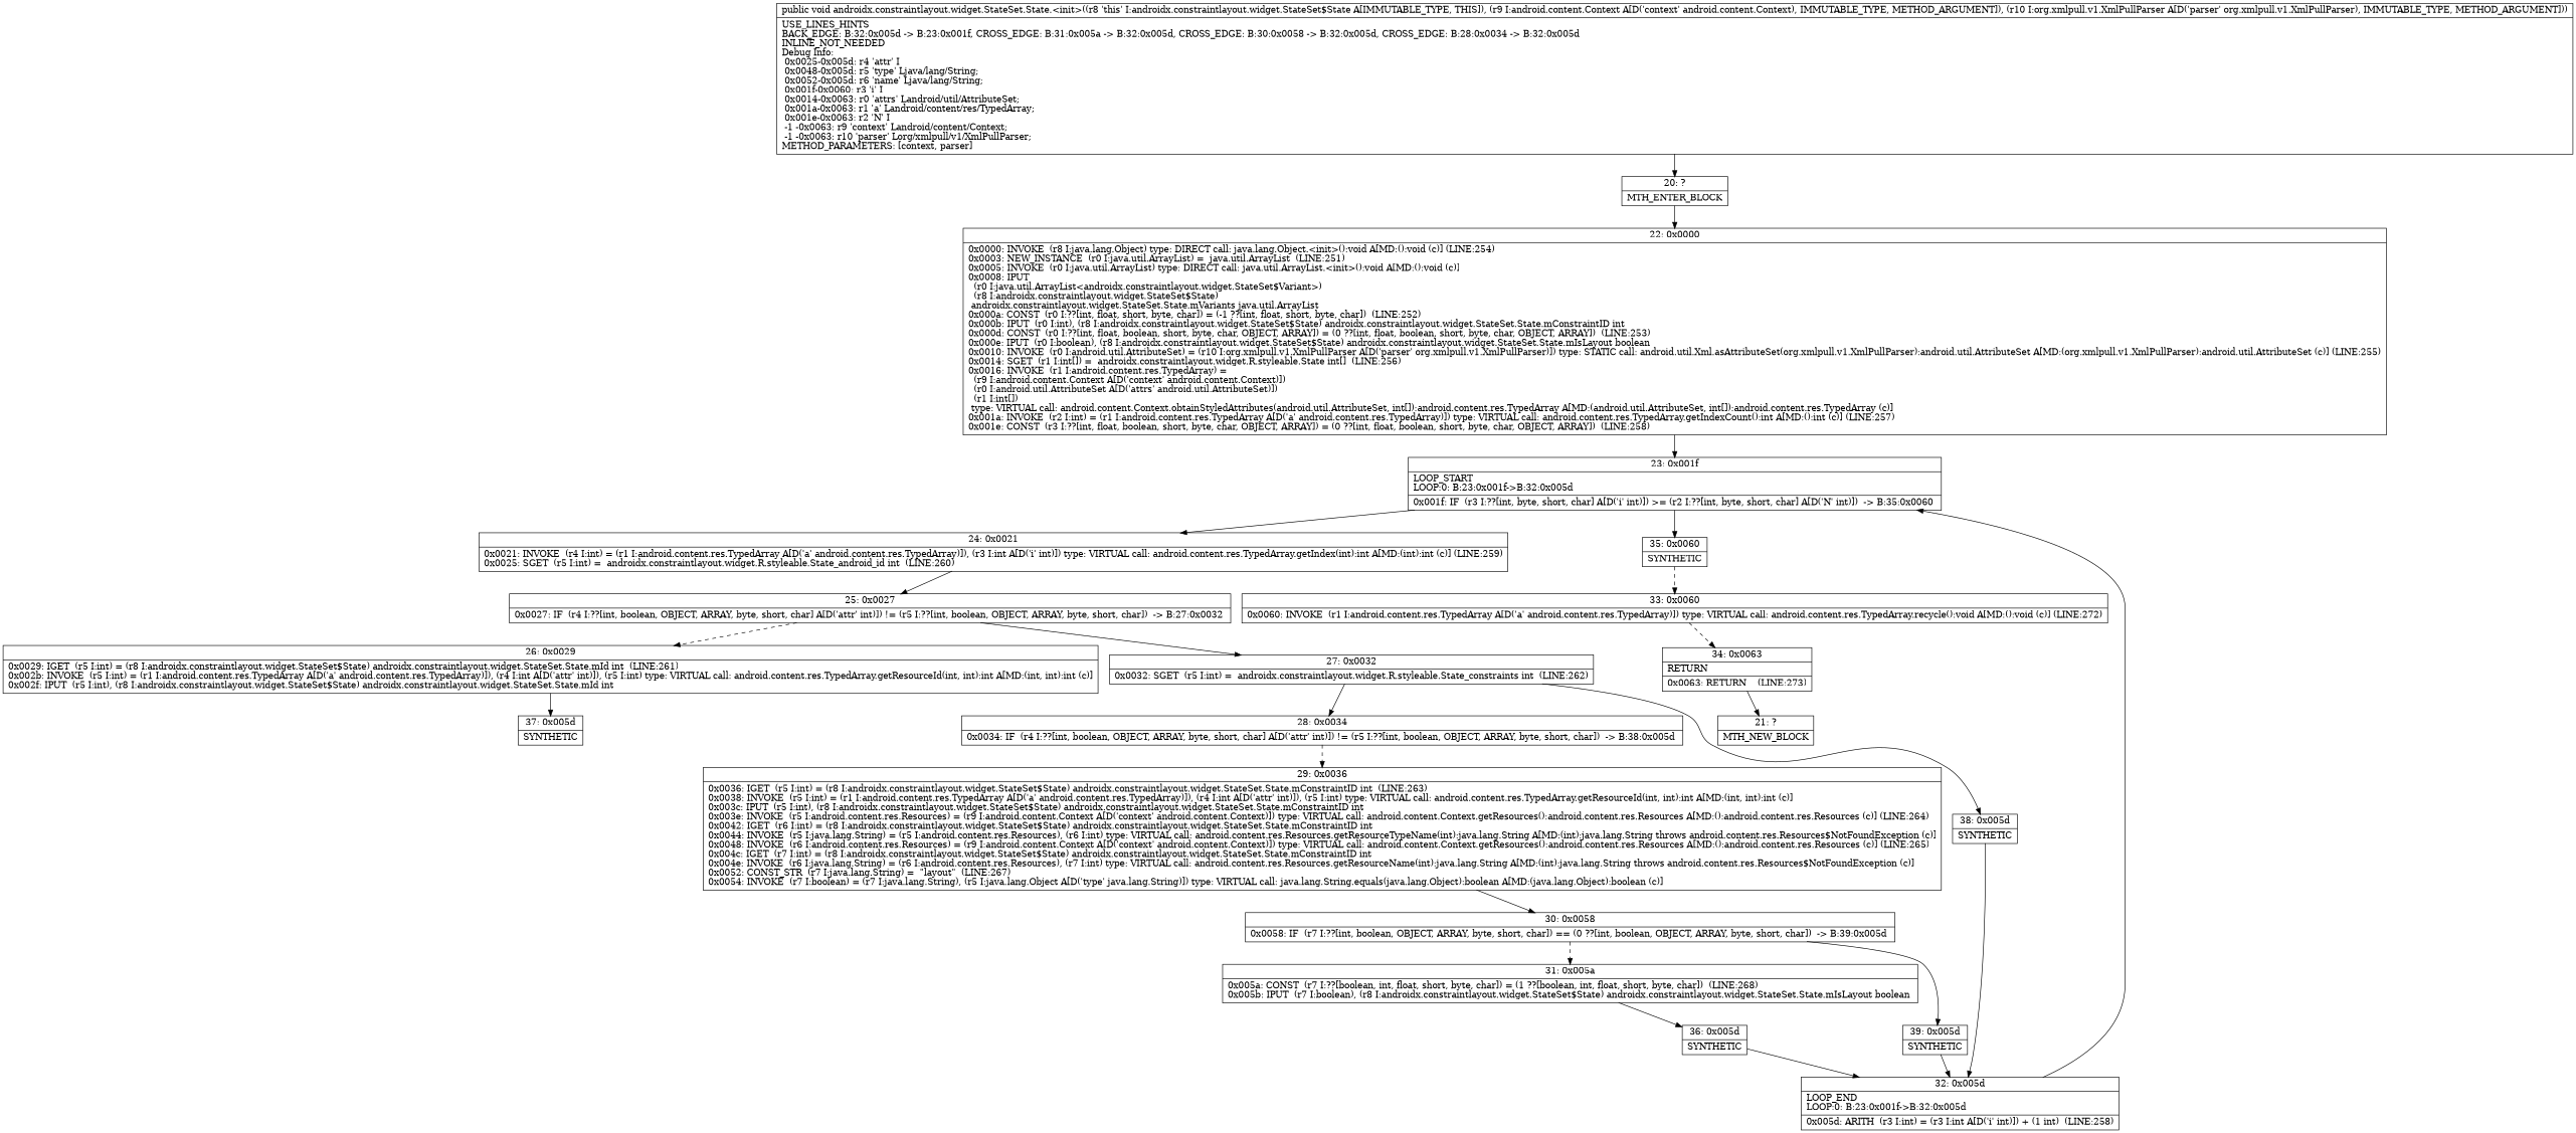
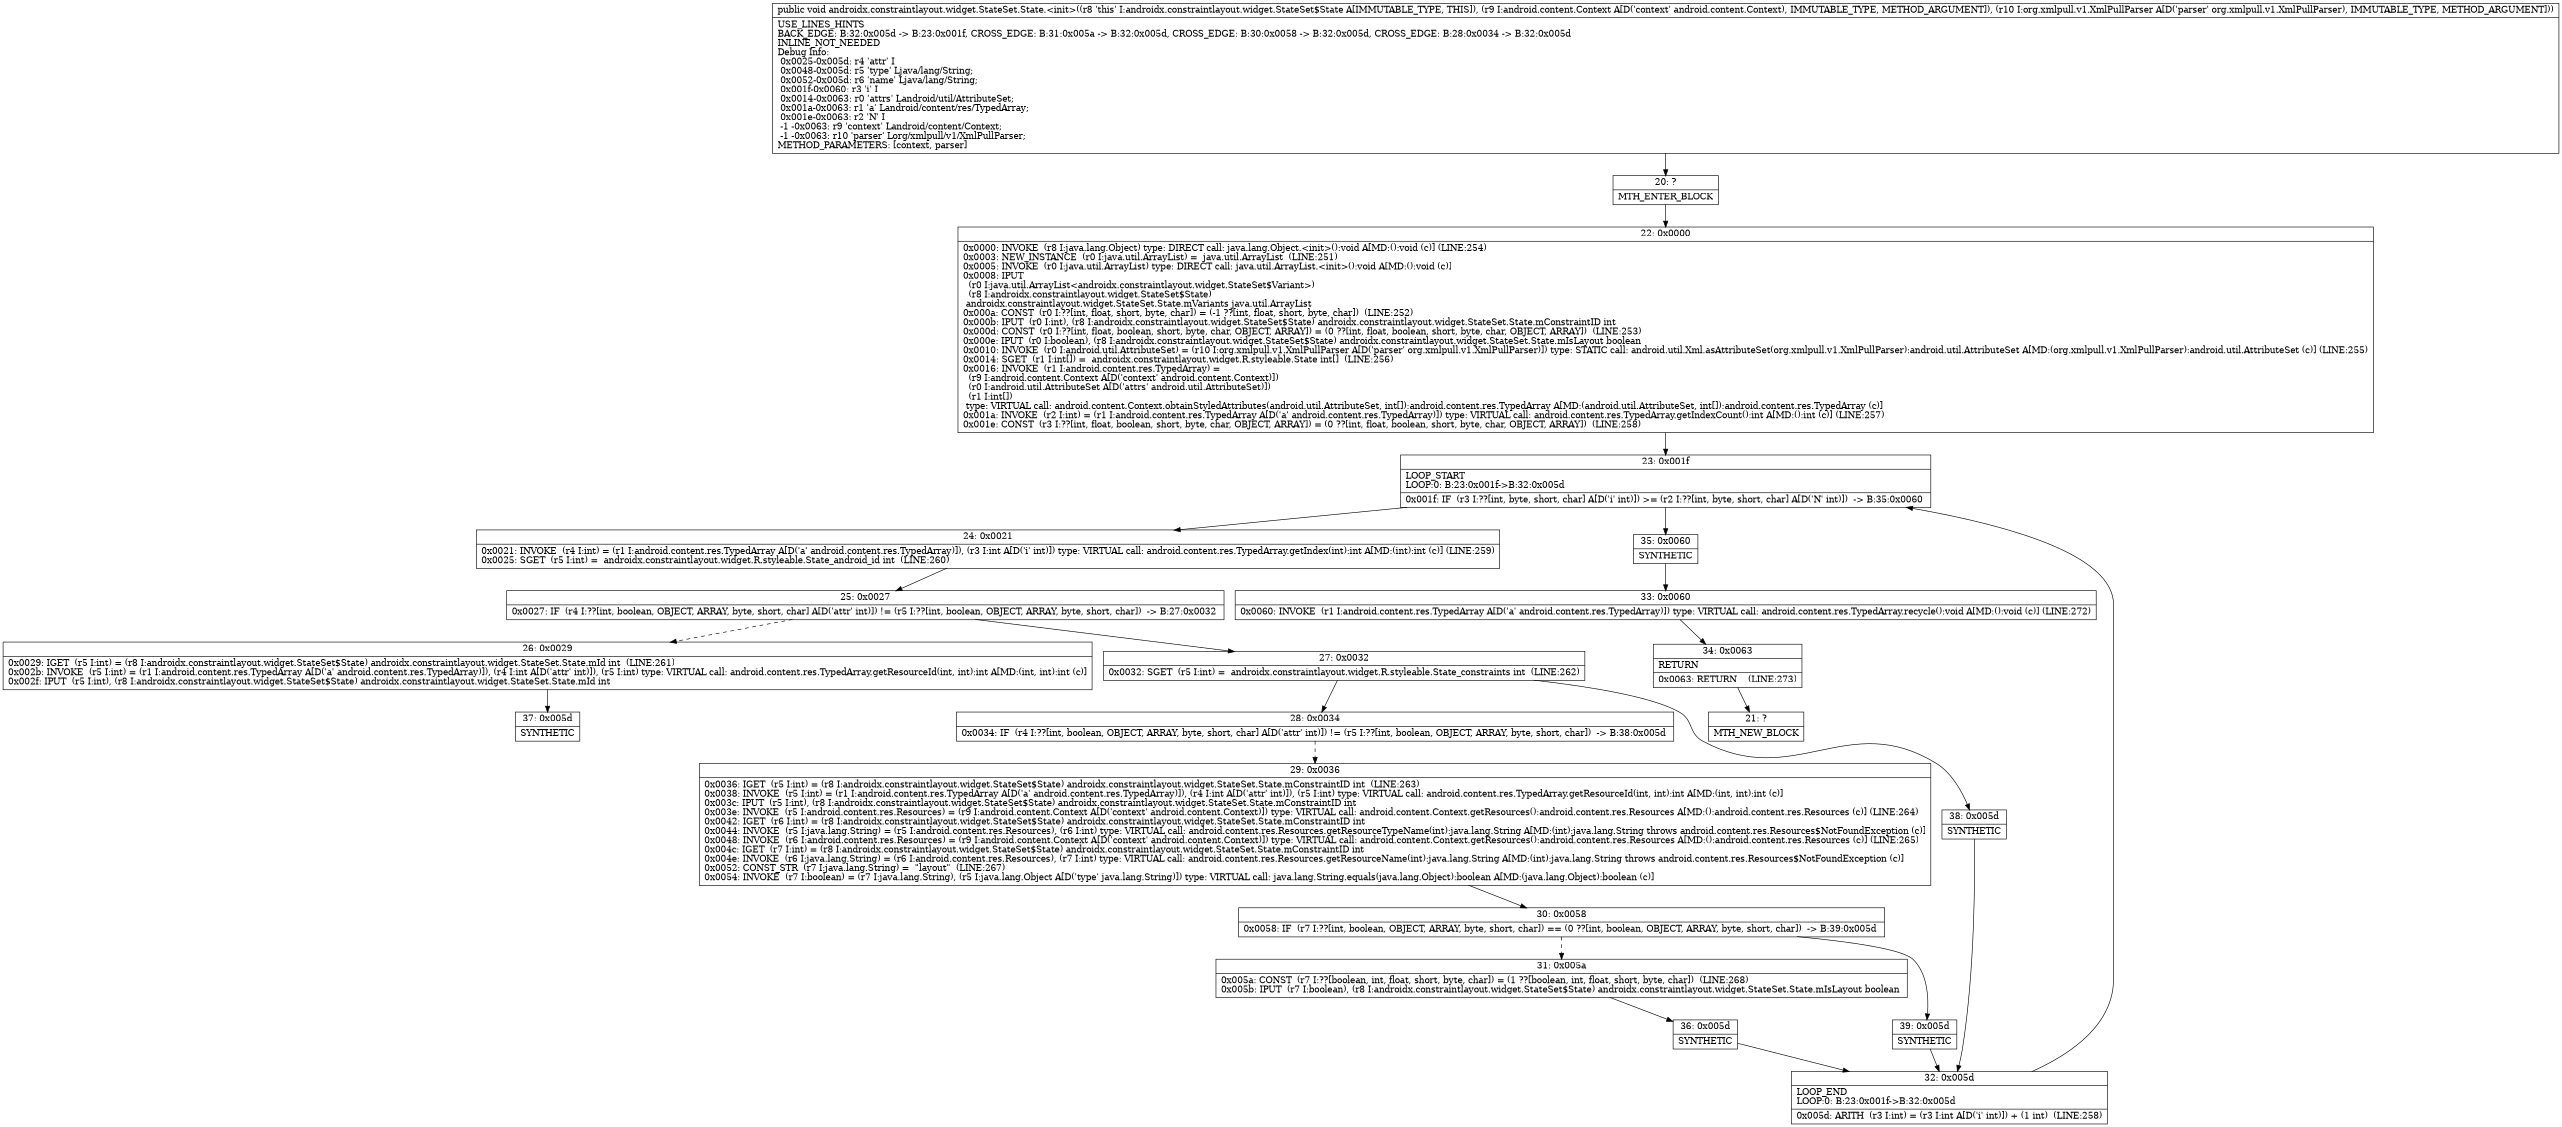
  digraph {
    node [shape=record]
    n1 [label="{20\:\ ?|MTH_ENTER_BLOCK\l}"]
    n2 [label="{22\:\ 0x0000|0x0000: INVOKE  (r8 I:java.lang.Object) type: DIRECT call: java.lang.Object.\<init\>():void A[MD:():void (c)] (LINE:254)\l0x0003: NEW_INSTANCE  (r0 I:java.util.ArrayList) =  java.util.ArrayList  (LINE:251)\l0x0005: INVOKE  (r0 I:java.util.ArrayList) type: DIRECT call: java.util.ArrayList.\<init\>():void A[MD:():void (c)]\l0x0008: IPUT  \l  (r0 I:java.util.ArrayList\<androidx.constraintlayout.widget.StateSet$Variant\>)\l  (r8 I:androidx.constraintlayout.widget.StateSet$State)\l androidx.constraintlayout.widget.StateSet.State.mVariants java.util.ArrayList \l0x000a: CONST  (r0 I:??[int, float, short, byte, char]) = (\-1 ??[int, float, short, byte, char])  (LINE:252)\l0x000b: IPUT  (r0 I:int), (r8 I:androidx.constraintlayout.widget.StateSet$State) androidx.constraintlayout.widget.StateSet.State.mConstraintID int \l0x000d: CONST  (r0 I:??[int, float, boolean, short, byte, char, OBJECT, ARRAY]) = (0 ??[int, float, boolean, short, byte, char, OBJECT, ARRAY])  (LINE:253)\l0x000e: IPUT  (r0 I:boolean), (r8 I:androidx.constraintlayout.widget.StateSet$State) androidx.constraintlayout.widget.StateSet.State.mIsLayout boolean \l0x0010: INVOKE  (r0 I:android.util.AttributeSet) = (r10 I:org.xmlpull.v1.XmlPullParser A[D('parser' org.xmlpull.v1.XmlPullParser)]) type: STATIC call: android.util.Xml.asAttributeSet(org.xmlpull.v1.XmlPullParser):android.util.AttributeSet A[MD:(org.xmlpull.v1.XmlPullParser):android.util.AttributeSet (c)] (LINE:255)\l0x0014: SGET  (r1 I:int[]) =  androidx.constraintlayout.widget.R.styleable.State int[]  (LINE:256)\l0x0016: INVOKE  (r1 I:android.content.res.TypedArray) = \l  (r9 I:android.content.Context A[D('context' android.content.Context)])\l  (r0 I:android.util.AttributeSet A[D('attrs' android.util.AttributeSet)])\l  (r1 I:int[])\l type: VIRTUAL call: android.content.Context.obtainStyledAttributes(android.util.AttributeSet, int[]):android.content.res.TypedArray A[MD:(android.util.AttributeSet, int[]):android.content.res.TypedArray (c)]\l0x001a: INVOKE  (r2 I:int) = (r1 I:android.content.res.TypedArray A[D('a' android.content.res.TypedArray)]) type: VIRTUAL call: android.content.res.TypedArray.getIndexCount():int A[MD:():int (c)] (LINE:257)\l0x001e: CONST  (r3 I:??[int, float, boolean, short, byte, char, OBJECT, ARRAY]) = (0 ??[int, float, boolean, short, byte, char, OBJECT, ARRAY])  (LINE:258)\l}"]
    n3 [label="{23\:\ 0x001f|LOOP_START\lLOOP:0: B:23:0x001f\-\>B:32:0x005d\l|0x001f: IF  (r3 I:??[int, byte, short, char] A[D('i' int)]) \>= (r2 I:??[int, byte, short, char] A[D('N' int)])  \-\> B:35:0x0060 \l}"]
    n4 [label="{24\:\ 0x0021|0x0021: INVOKE  (r4 I:int) = (r1 I:android.content.res.TypedArray A[D('a' android.content.res.TypedArray)]), (r3 I:int A[D('i' int)]) type: VIRTUAL call: android.content.res.TypedArray.getIndex(int):int A[MD:(int):int (c)] (LINE:259)\l0x0025: SGET  (r5 I:int) =  androidx.constraintlayout.widget.R.styleable.State_android_id int  (LINE:260)\l}"]
    n5 [label="{35\:\ 0x0060|SYNTHETIC\l}"]
    n6 [label="{25\:\ 0x0027|0x0027: IF  (r4 I:??[int, boolean, OBJECT, ARRAY, byte, short, char] A[D('attr' int)]) != (r5 I:??[int, boolean, OBJECT, ARRAY, byte, short, char])  \-\> B:27:0x0032 \l}"]
    n7 [label="{33\:\ 0x0060|0x0060: INVOKE  (r1 I:android.content.res.TypedArray A[D('a' android.content.res.TypedArray)]) type: VIRTUAL call: android.content.res.TypedArray.recycle():void A[MD:():void (c)] (LINE:272)\l}"]
    n8 [label="{26\:\ 0x0029|0x0029: IGET  (r5 I:int) = (r8 I:androidx.constraintlayout.widget.StateSet$State) androidx.constraintlayout.widget.StateSet.State.mId int  (LINE:261)\l0x002b: INVOKE  (r5 I:int) = (r1 I:android.content.res.TypedArray A[D('a' android.content.res.TypedArray)]), (r4 I:int A[D('attr' int)]), (r5 I:int) type: VIRTUAL call: android.content.res.TypedArray.getResourceId(int, int):int A[MD:(int, int):int (c)]\l0x002f: IPUT  (r5 I:int), (r8 I:androidx.constraintlayout.widget.StateSet$State) androidx.constraintlayout.widget.StateSet.State.mId int \l}"]
    n9 [label="{27\:\ 0x0032|0x0032: SGET  (r5 I:int) =  androidx.constraintlayout.widget.R.styleable.State_constraints int  (LINE:262)\l}"]
    n10 [label="{37\:\ 0x005d|SYNTHETIC\l}"]
    n11 [label="{28\:\ 0x0034|0x0034: IF  (r4 I:??[int, boolean, OBJECT, ARRAY, byte, short, char] A[D('attr' int)]) != (r5 I:??[int, boolean, OBJECT, ARRAY, byte, short, char])  \-\> B:38:0x005d \l}"]
    n12 [label="{38\:\ 0x005d|SYNTHETIC\l}"]
    n13 [label="{32\:\ 0x005d|LOOP_END\lLOOP:0: B:23:0x001f\-\>B:32:0x005d\l|0x005d: ARITH  (r3 I:int) = (r3 I:int A[D('i' int)]) + (1 int)  (LINE:258)\l}"]
    n14 [label="{29\:\ 0x0036|0x0036: IGET  (r5 I:int) = (r8 I:androidx.constraintlayout.widget.StateSet$State) androidx.constraintlayout.widget.StateSet.State.mConstraintID int  (LINE:263)\l0x0038: INVOKE  (r5 I:int) = (r1 I:android.content.res.TypedArray A[D('a' android.content.res.TypedArray)]), (r4 I:int A[D('attr' int)]), (r5 I:int) type: VIRTUAL call: android.content.res.TypedArray.getResourceId(int, int):int A[MD:(int, int):int (c)]\l0x003c: IPUT  (r5 I:int), (r8 I:androidx.constraintlayout.widget.StateSet$State) androidx.constraintlayout.widget.StateSet.State.mConstraintID int \l0x003e: INVOKE  (r5 I:android.content.res.Resources) = (r9 I:android.content.Context A[D('context' android.content.Context)]) type: VIRTUAL call: android.content.Context.getResources():android.content.res.Resources A[MD:():android.content.res.Resources (c)] (LINE:264)\l0x0042: IGET  (r6 I:int) = (r8 I:androidx.constraintlayout.widget.StateSet$State) androidx.constraintlayout.widget.StateSet.State.mConstraintID int \l0x0044: INVOKE  (r5 I:java.lang.String) = (r5 I:android.content.res.Resources), (r6 I:int) type: VIRTUAL call: android.content.res.Resources.getResourceTypeName(int):java.lang.String A[MD:(int):java.lang.String throws android.content.res.Resources$NotFoundException (c)]\l0x0048: INVOKE  (r6 I:android.content.res.Resources) = (r9 I:android.content.Context A[D('context' android.content.Context)]) type: VIRTUAL call: android.content.Context.getResources():android.content.res.Resources A[MD:():android.content.res.Resources (c)] (LINE:265)\l0x004c: IGET  (r7 I:int) = (r8 I:androidx.constraintlayout.widget.StateSet$State) androidx.constraintlayout.widget.StateSet.State.mConstraintID int \l0x004e: INVOKE  (r6 I:java.lang.String) = (r6 I:android.content.res.Resources), (r7 I:int) type: VIRTUAL call: android.content.res.Resources.getResourceName(int):java.lang.String A[MD:(int):java.lang.String throws android.content.res.Resources$NotFoundException (c)]\l0x0052: CONST_STR  (r7 I:java.lang.String) =  \"layout\"  (LINE:267)\l0x0054: INVOKE  (r7 I:boolean) = (r7 I:java.lang.String), (r5 I:java.lang.Object A[D('type' java.lang.String)]) type: VIRTUAL call: java.lang.String.equals(java.lang.Object):boolean A[MD:(java.lang.Object):boolean (c)]\l}"]
    n15 [label="{30\:\ 0x0058|0x0058: IF  (r7 I:??[int, boolean, OBJECT, ARRAY, byte, short, char]) == (0 ??[int, boolean, OBJECT, ARRAY, byte, short, char])  \-\> B:39:0x005d \l}"]
    n16 [label="{31\:\ 0x005a|0x005a: CONST  (r7 I:??[boolean, int, float, short, byte, char]) = (1 ??[boolean, int, float, short, byte, char])  (LINE:268)\l0x005b: IPUT  (r7 I:boolean), (r8 I:androidx.constraintlayout.widget.StateSet$State) androidx.constraintlayout.widget.StateSet.State.mIsLayout boolean \l}"]
    n17 [label="{39\:\ 0x005d|SYNTHETIC\l}"]
    n18 [label="{36\:\ 0x005d|SYNTHETIC\l}"]
    n19 [label="{34\:\ 0x0063|RETURN\l|0x0063: RETURN    (LINE:273)\l}"]
    n20 [label="{21\:\ ?|MTH_NEW_BLOCK\l}"]
    n21 [label="{public void androidx.constraintlayout.widget.StateSet.State.\<init\>((r8 'this' I:androidx.constraintlayout.widget.StateSet$State A[IMMUTABLE_TYPE, THIS]), (r9 I:android.content.Context A[D('context' android.content.Context), IMMUTABLE_TYPE, METHOD_ARGUMENT]), (r10 I:org.xmlpull.v1.XmlPullParser A[D('parser' org.xmlpull.v1.XmlPullParser), IMMUTABLE_TYPE, METHOD_ARGUMENT]))  | USE_LINES_HINTS\lBACK_EDGE: B:32:0x005d \-\> B:23:0x001f, CROSS_EDGE: B:31:0x005a \-\> B:32:0x005d, CROSS_EDGE: B:30:0x0058 \-\> B:32:0x005d, CROSS_EDGE: B:28:0x0034 \-\> B:32:0x005d\lINLINE_NOT_NEEDED\lDebug Info:\l  0x0025\-0x005d: r4 'attr' I\l  0x0048\-0x005d: r5 'type' Ljava\/lang\/String;\l  0x0052\-0x005d: r6 'name' Ljava\/lang\/String;\l  0x001f\-0x0060: r3 'i' I\l  0x0014\-0x0063: r0 'attrs' Landroid\/util\/AttributeSet;\l  0x001a\-0x0063: r1 'a' Landroid\/content\/res\/TypedArray;\l  0x001e\-0x0063: r2 'N' I\l  \-1 \-0x0063: r9 'context' Landroid\/content\/Context;\l  \-1 \-0x0063: r10 'parser' Lorg\/xmlpull\/v1\/XmlPullParser;\lMETHOD_PARAMETERS: [context, parser]\l}"]
    n1 -> n2
    n2 -> n3
    n3 -> n4 [style=solid]
    n3 -> n5
    n4 -> n6
-   n5 -> n7 [style=dashed]
+   n5 -> n7
    n6 -> n8 [style=dashed]
    n6 -> n9
-   n7 -> n19 [style=dashed]
+   n7 -> n19
    n8 -> n10
    n9 -> n11
    n9 -> n12
    n11 -> n14 [style=dashed]
    n12 -> n13
    n13 -> n3
    n14 -> n15
    n15 -> n16 [style=dashed]
    n15 -> n17
    n16 -> n18
    n17 -> n13
    n18 -> n13
    n19 -> n20
    n21 -> n1
  }
